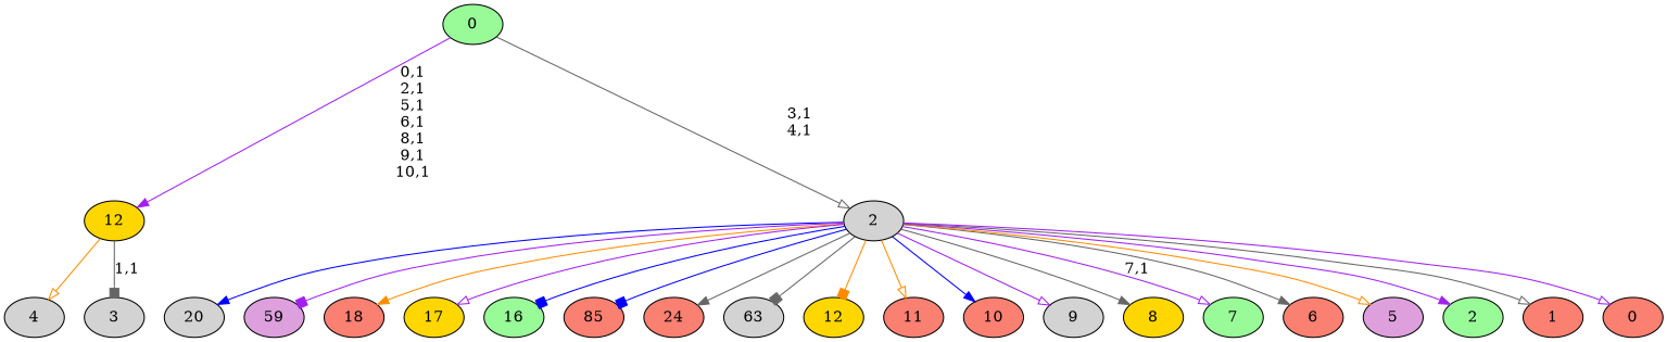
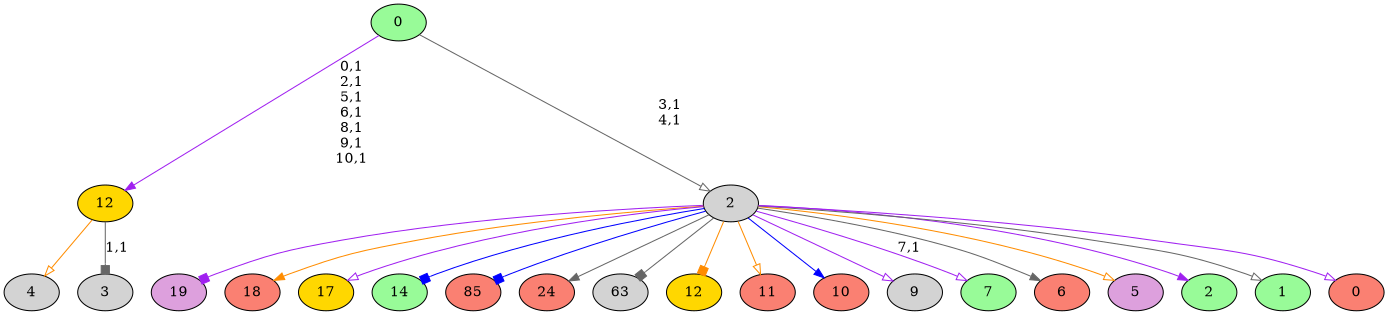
  digraph {
    node [fillcolor=salmon style=filled]
    edge [arrowhead=onormal color=gray40]
-   n1 [fillcolor=lightgrey label=20]
-   n2 [fillcolor=plum label=59]
+   n2 [fillcolor=plum label=19]
    n3 [label=18]
    n4 [fillcolor=gold label=17]
-   n5 [fillcolor=palegreen label=16]
+   n5 [fillcolor=palegreen label=14]
    n6 [label=85]
    n7 [label=24]
    n8 [fillcolor=lightgrey label=63]
    n9 [fillcolor=gold label=12]
    n10 [label=11]
    n11 [label=10]
    n12 [fillcolor=lightgrey label=9]
-   n13 [fillcolor=gold label=8]
    n14 [fillcolor=palegreen label=7]
    n15 [label=6]
    n16 [fillcolor=plum label=5]
    n17 [fillcolor=lightgrey label=4]
    n18 [fillcolor=lightgrey label=3]
    12 [fillcolor=gold]
    n20 [fillcolor=palegreen label=2]
-   n21 [label=1]
+   n21 [fillcolor=palegreen label=1]
    n22 [label=0]
    2 [fillcolor=lightgrey]
    0 [fillcolor=palegreen]
    12 -> n17 [color=darkorange]
    12 -> n18 [arrowhead=box label="1,1"]
-   2 -> n1 [arrowhead=normal color=blue]
    2 -> n2 [arrowhead=box color=purple]
    2 -> n3 [arrowhead=normal color=darkorange]
    2 -> n4 [color=purple]
    2 -> n5 [arrowhead=box color=blue]
    2 -> n6 [arrowhead=box color=blue]
    2 -> n7 [arrowhead=normal]
    2 -> n8 [arrowhead=box]
    2 -> n9 [arrowhead=box color=darkorange]
    2 -> n10 [color=darkorange]
    2 -> n11 [arrowhead=normal color=blue]
    2 -> n12 [color=purple]
-   2 -> n13 [arrowhead=normal]
    2 -> n14 [color=purple label="7,1"]
    2 -> n15 [arrowhead=normal]
    2 -> n16 [color=darkorange]
    2 -> n20 [arrowhead=normal color=purple]
    2 -> n21
    2 -> n22 [color=purple]
    0 -> 12 [arrowhead=normal color=purple label="0,1\n2,1\n5,1\n6,1\n8,1\n9,1\n10,1"]
    0 -> 2 [label="3,1\n4,1"]
  }
